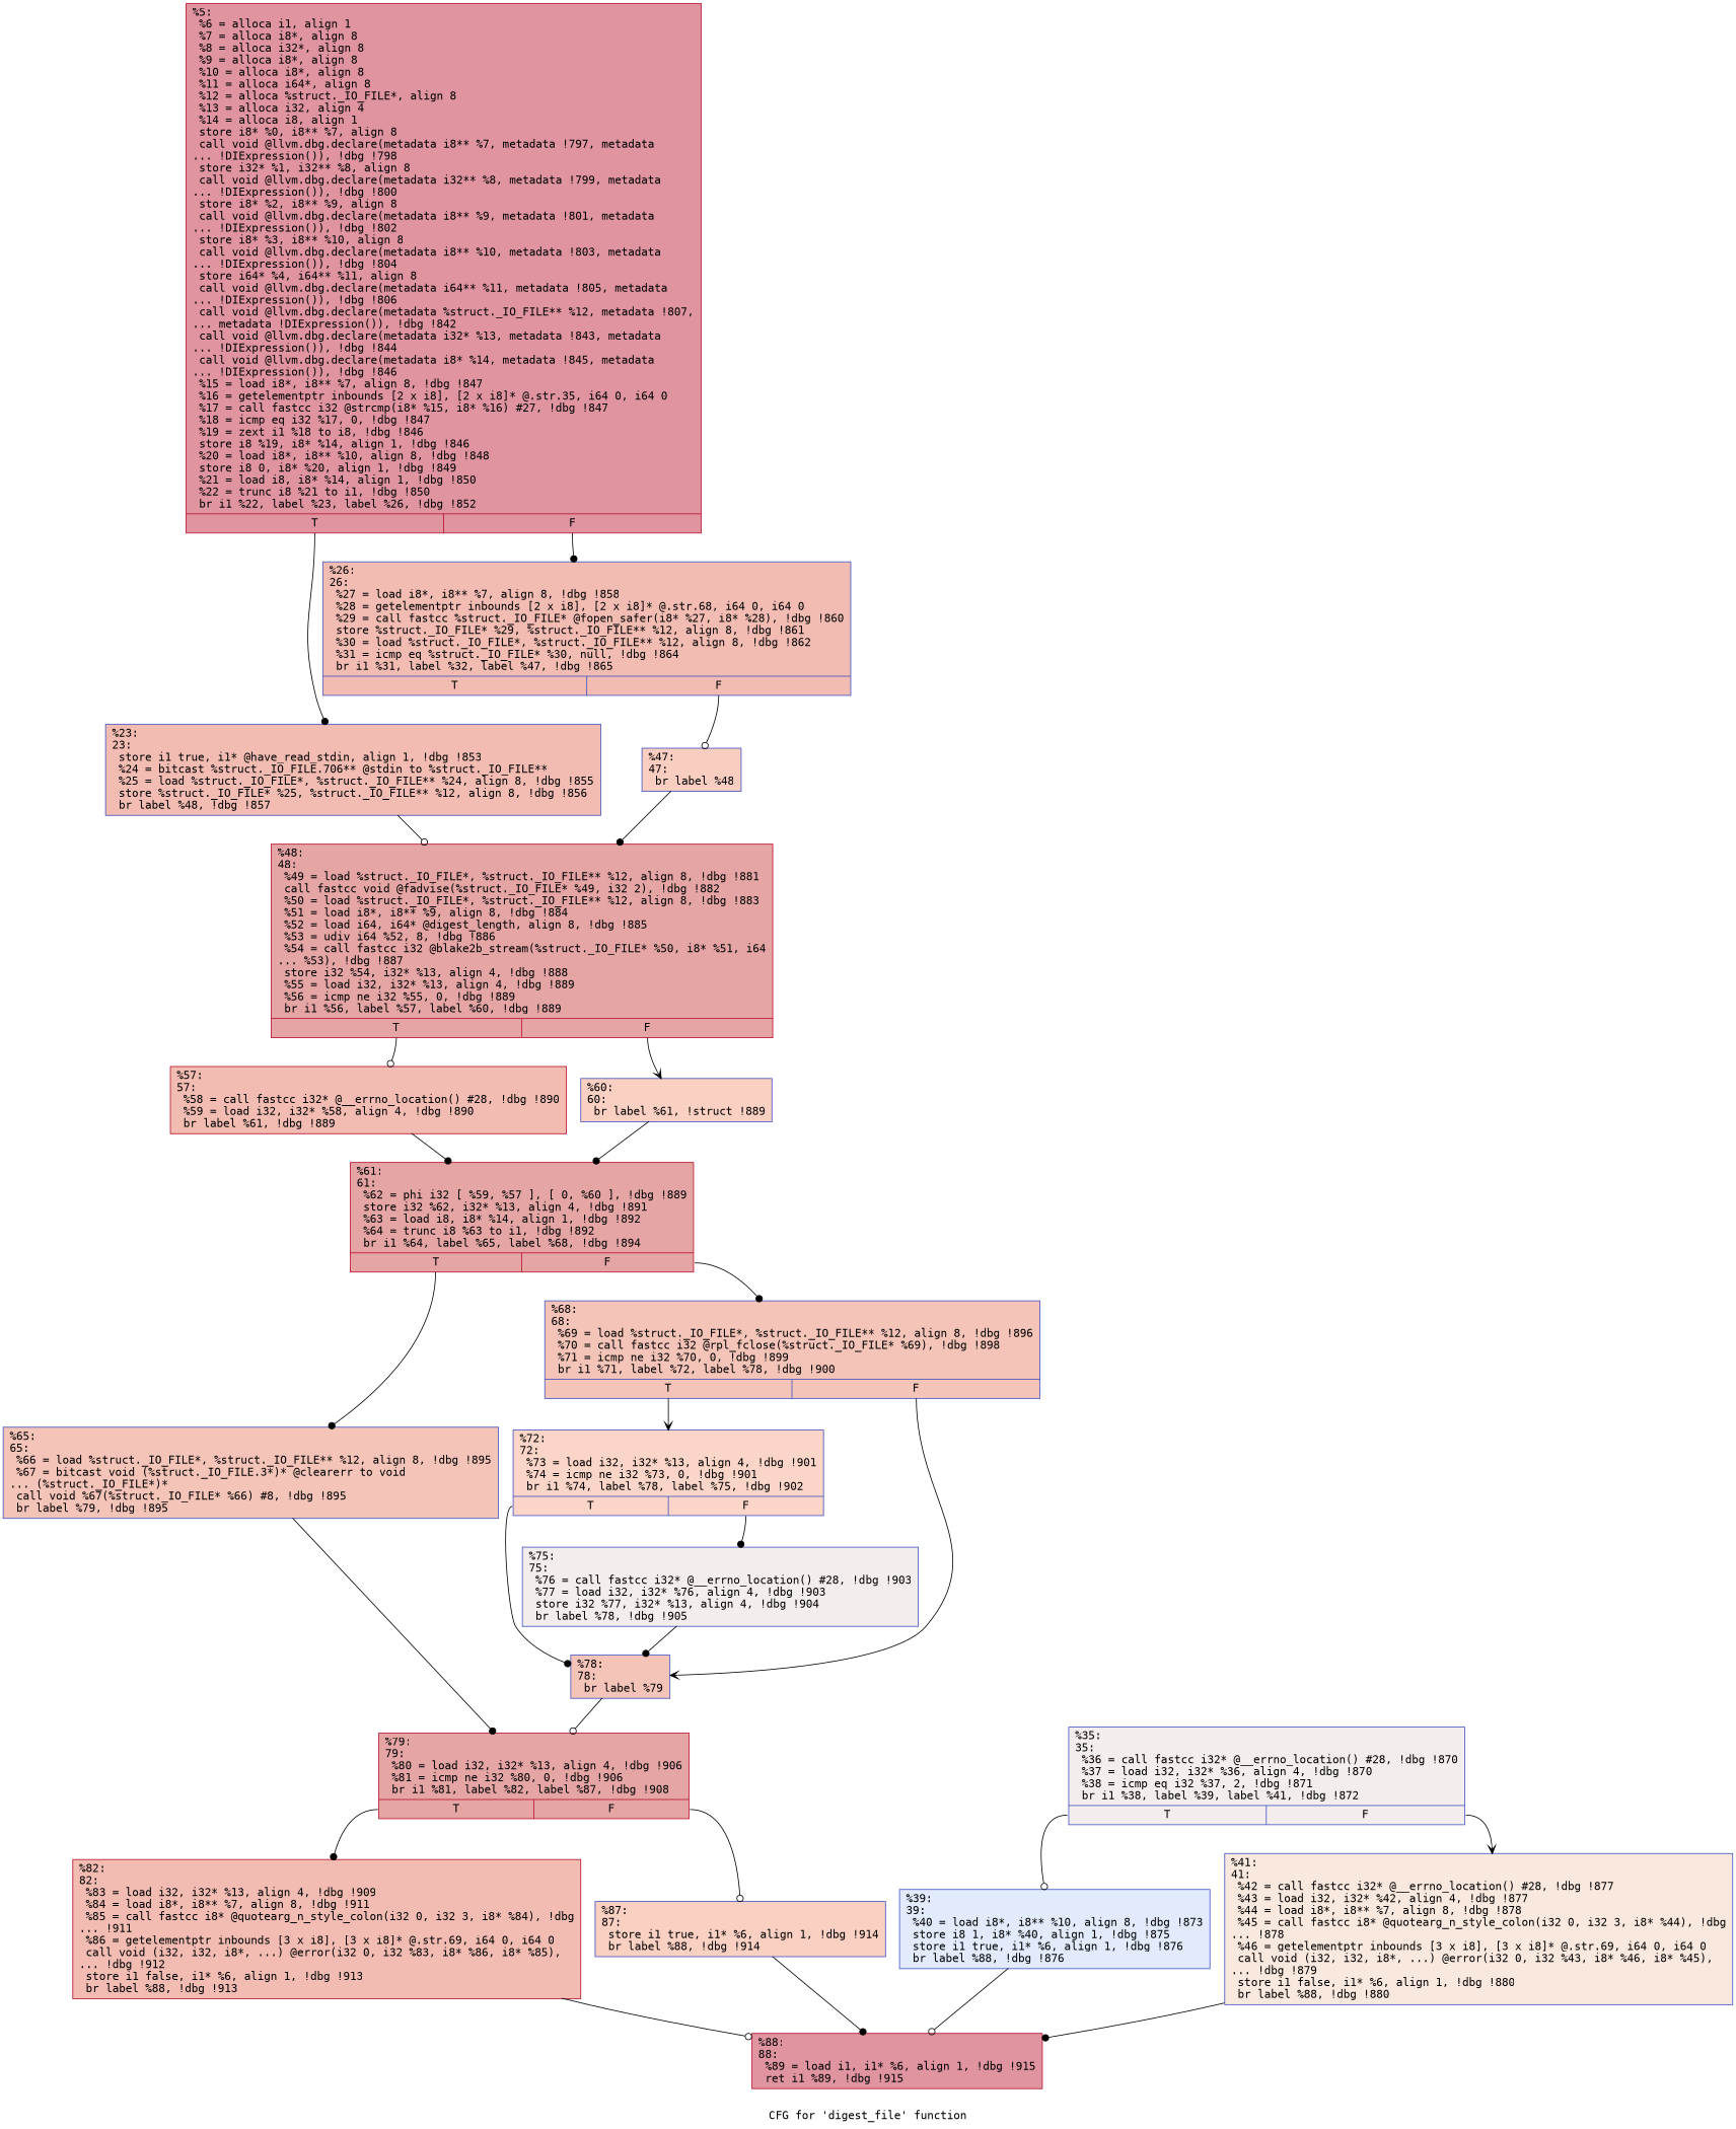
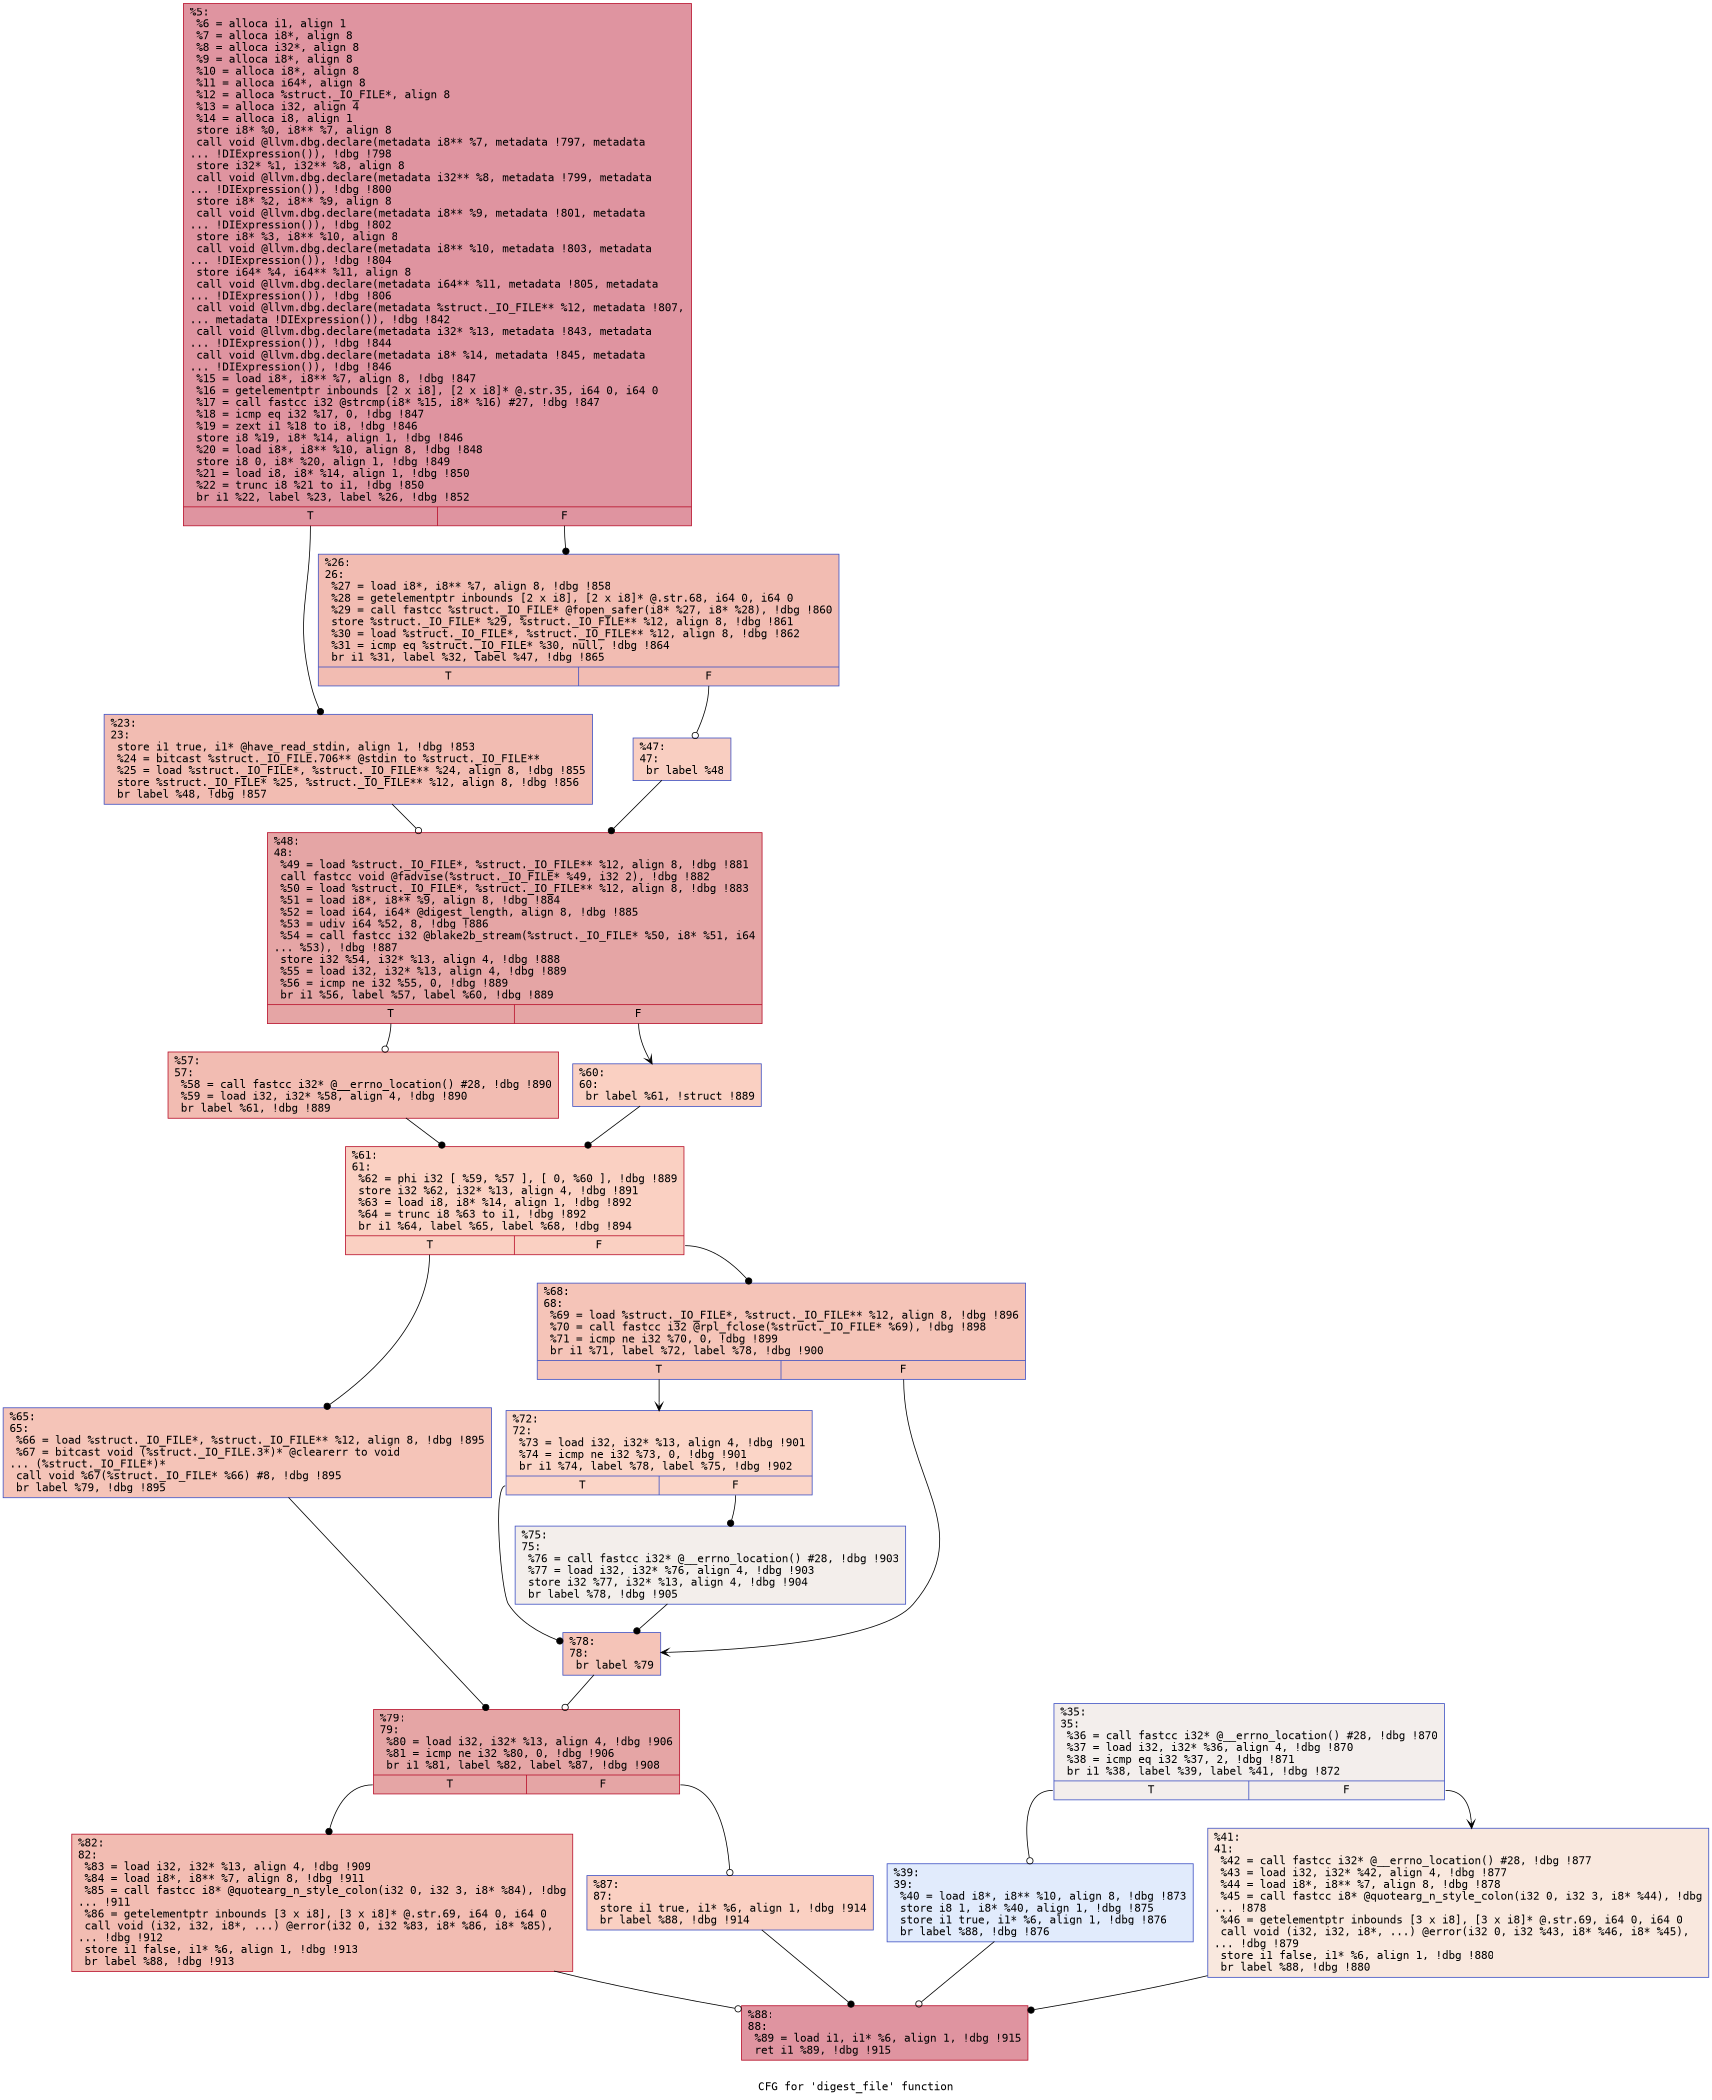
  digraph {
    fontname="DejaVu Sans Mono"
    label="CFG for 'digest_file' function"
    node [color="#3d50c3ff" fillcolor="#e1675170" fontname="DejaVu Sans Mono" shape=record style=filled]
    edge [arrowhead=dot fontname="DejaVu Sans Mono"]
    n1 [color="#b70d28ff" fillcolor="#b70d2870" label="{%5:\l  %6 = alloca i1, align 1\l  %7 = alloca i8*, align 8\l  %8 = alloca i32*, align 8\l  %9 = alloca i8*, align 8\l  %10 = alloca i8*, align 8\l  %11 = alloca i64*, align 8\l  %12 = alloca %struct._IO_FILE*, align 8\l  %13 = alloca i32, align 4\l  %14 = alloca i8, align 1\l  store i8* %0, i8** %7, align 8\l  call void @llvm.dbg.declare(metadata i8** %7, metadata !797, metadata\l... !DIExpression()), !dbg !798\l  store i32* %1, i32** %8, align 8\l  call void @llvm.dbg.declare(metadata i32** %8, metadata !799, metadata\l... !DIExpression()), !dbg !800\l  store i8* %2, i8** %9, align 8\l  call void @llvm.dbg.declare(metadata i8** %9, metadata !801, metadata\l... !DIExpression()), !dbg !802\l  store i8* %3, i8** %10, align 8\l  call void @llvm.dbg.declare(metadata i8** %10, metadata !803, metadata\l... !DIExpression()), !dbg !804\l  store i64* %4, i64** %11, align 8\l  call void @llvm.dbg.declare(metadata i64** %11, metadata !805, metadata\l... !DIExpression()), !dbg !806\l  call void @llvm.dbg.declare(metadata %struct._IO_FILE** %12, metadata !807,\l... metadata !DIExpression()), !dbg !842\l  call void @llvm.dbg.declare(metadata i32* %13, metadata !843, metadata\l... !DIExpression()), !dbg !844\l  call void @llvm.dbg.declare(metadata i8* %14, metadata !845, metadata\l... !DIExpression()), !dbg !846\l  %15 = load i8*, i8** %7, align 8, !dbg !847\l  %16 = getelementptr inbounds [2 x i8], [2 x i8]* @.str.35, i64 0, i64 0\l  %17 = call fastcc i32 @strcmp(i8* %15, i8* %16) #27, !dbg !847\l  %18 = icmp eq i32 %17, 0, !dbg !847\l  %19 = zext i1 %18 to i8, !dbg !846\l  store i8 %19, i8* %14, align 1, !dbg !846\l  %20 = load i8*, i8** %10, align 8, !dbg !848\l  store i8 0, i8* %20, align 1, !dbg !849\l  %21 = load i8, i8* %14, align 1, !dbg !850\l  %22 = trunc i8 %21 to i1, !dbg !850\l  br i1 %22, label %23, label %26, !dbg !852\l|{<s0>T|<s1>F}}"]
    n2 [label="{%23:\l23:                                               \l  store i1 true, i1* @have_read_stdin, align 1, !dbg !853\l  %24 = bitcast %struct._IO_FILE.706** @stdin to %struct._IO_FILE**\l  %25 = load %struct._IO_FILE*, %struct._IO_FILE** %24, align 8, !dbg !855\l  store %struct._IO_FILE* %25, %struct._IO_FILE** %12, align 8, !dbg !856\l  br label %48, !dbg !857\l}"]
    n3 [label="{%26:\l26:                                               \l  %27 = load i8*, i8** %7, align 8, !dbg !858\l  %28 = getelementptr inbounds [2 x i8], [2 x i8]* @.str.68, i64 0, i64 0\l  %29 = call fastcc %struct._IO_FILE* @fopen_safer(i8* %27, i8* %28), !dbg !860\l  store %struct._IO_FILE* %29, %struct._IO_FILE** %12, align 8, !dbg !861\l  %30 = load %struct._IO_FILE*, %struct._IO_FILE** %12, align 8, !dbg !862\l  %31 = icmp eq %struct._IO_FILE* %30, null, !dbg !864\l  br i1 %31, label %32, label %47, !dbg !865\l|{<s0>T|<s1>F}}"]
    n4 [color="#b70d28ff" fillcolor="#c5333470" label="{%48:\l48:                                               \l  %49 = load %struct._IO_FILE*, %struct._IO_FILE** %12, align 8, !dbg !881\l  call fastcc void @fadvise(%struct._IO_FILE* %49, i32 2), !dbg !882\l  %50 = load %struct._IO_FILE*, %struct._IO_FILE** %12, align 8, !dbg !883\l  %51 = load i8*, i8** %9, align 8, !dbg !884\l  %52 = load i64, i64* @digest_length, align 8, !dbg !885\l  %53 = udiv i64 %52, 8, !dbg !886\l  %54 = call fastcc i32 @blake2b_stream(%struct._IO_FILE* %50, i8* %51, i64\l... %53), !dbg !887\l  store i32 %54, i32* %13, align 4, !dbg !888\l  %55 = load i32, i32* %13, align 4, !dbg !889\l  %56 = icmp ne i32 %55, 0, !dbg !889\l  br i1 %56, label %57, label %60, !dbg !889\l|{<s0>T|<s1>F}}"]
    n5 [fillcolor="#f2907270" label="{%47:\l47:                                               \l  br label %48\l}"]
    n6 [color="#b70d28ff" label="{%57:\l57:                                               \l  %58 = call fastcc i32* @__errno_location() #28, !dbg !890\l  %59 = load i32, i32* %58, align 4, !dbg !890\l  br label %61, !dbg !889\l}"]
    n7 [fillcolor="#f3947570" label="{%60:\l60:                                               \l  br label %61, !struct !889\l}"]
-   n8 [color="#b70d28ff" fillcolor="#c5333470" label="{%61:\l61:                                               \l  %62 = phi i32 [ %59, %57 ], [ 0, %60 ], !dbg !889\l  store i32 %62, i32* %13, align 4, !dbg !891\l  %63 = load i8, i8* %14, align 1, !dbg !892\l  %64 = trunc i8 %63 to i1, !dbg !892\l  br i1 %64, label %65, label %68, !dbg !894\l|{<s0>T|<s1>F}}"]
+   n8 [color="#b70d28ff" fillcolor="#f3947570" label="{%61:\l61:                                               \l  %62 = phi i32 [ %59, %57 ], [ 0, %60 ], !dbg !889\l  store i32 %62, i32* %13, align 4, !dbg !891\l  %63 = load i8, i8* %14, align 1, !dbg !892\l  %64 = trunc i8 %63 to i1, !dbg !892\l  br i1 %64, label %65, label %68, !dbg !894\l|{<s0>T|<s1>F}}"]
    n9 [fillcolor="#e3d9d370" label="{%35:\l35:                                               \l  %36 = call fastcc i32* @__errno_location() #28, !dbg !870\l  %37 = load i32, i32* %36, align 4, !dbg !870\l  %38 = icmp eq i32 %37, 2, !dbg !871\l  br i1 %38, label %39, label %41, !dbg !872\l|{<s0>T|<s1>F}}"]
    n10 [fillcolor="#f2cab570" label="{%41:\l41:                                               \l  %42 = call fastcc i32* @__errno_location() #28, !dbg !877\l  %43 = load i32, i32* %42, align 4, !dbg !877\l  %44 = load i8*, i8** %7, align 8, !dbg !878\l  %45 = call fastcc i8* @quotearg_n_style_colon(i32 0, i32 3, i8* %44), !dbg\l... !878\l  %46 = getelementptr inbounds [3 x i8], [3 x i8]* @.str.69, i64 0, i64 0\l  call void (i32, i32, i8*, ...) @error(i32 0, i32 %43, i8* %46, i8* %45),\l... !dbg !879\l  store i1 false, i1* %6, align 1, !dbg !880\l  br label %88, !dbg !880\l}"]
    n11 [fillcolor="#bbd1f870" label="{%39:\l39:                                               \l  %40 = load i8*, i8** %10, align 8, !dbg !873\l  store i8 1, i8* %40, align 1, !dbg !875\l  store i1 true, i1* %6, align 1, !dbg !876\l  br label %88, !dbg !876\l}"]
    n12 [color="#b70d28ff" fillcolor="#b70d2870" label="{%88:\l88:                                               \l  %89 = load i1, i1* %6, align 1, !dbg !915\l  ret i1 %89, !dbg !915\l}"]
    n13 [fillcolor="#e97a5f70" label="{%65:\l65:                                               \l  %66 = load %struct._IO_FILE*, %struct._IO_FILE** %12, align 8, !dbg !895\l  %67 = bitcast void (%struct._IO_FILE.3*)* @clearerr to void\l... (%struct._IO_FILE*)*\l  call void %67(%struct._IO_FILE* %66) #8, !dbg !895\l  br label %79, !dbg !895\l}"]
    n14 [fillcolor="#e97a5f70" label="{%68:\l68:                                               \l  %69 = load %struct._IO_FILE*, %struct._IO_FILE** %12, align 8, !dbg !896\l  %70 = call fastcc i32 @rpl_fclose(%struct._IO_FILE* %69), !dbg !898\l  %71 = icmp ne i32 %70, 0, !dbg !899\l  br i1 %71, label %72, label %78, !dbg !900\l|{<s0>T|<s1>F}}"]
    n15 [color="#b70d28ff" fillcolor="#c5333470" label="{%79:\l79:                                               \l  %80 = load i32, i32* %13, align 4, !dbg !906\l  %81 = icmp ne i32 %80, 0, !dbg !906\l  br i1 %81, label %82, label %87, !dbg !908\l|{<s0>T|<s1>F}}"]
    n16 [fillcolor="#f5a08170" label="{%72:\l72:                                               \l  %73 = load i32, i32* %13, align 4, !dbg !901\l  %74 = icmp ne i32 %73, 0, !dbg !901\l  br i1 %74, label %78, label %75, !dbg !902\l|{<s0>T|<s1>F}}"]
    n17 [fillcolor="#e97a5f70" label="{%78:\l78:                                               \l  br label %79\l}"]
    n18 [color="#b70d28ff" label="{%82:\l82:                                               \l  %83 = load i32, i32* %13, align 4, !dbg !909\l  %84 = load i8*, i8** %7, align 8, !dbg !911\l  %85 = call fastcc i8* @quotearg_n_style_colon(i32 0, i32 3, i8* %84), !dbg\l... !911\l  %86 = getelementptr inbounds [3 x i8], [3 x i8]* @.str.69, i64 0, i64 0\l  call void (i32, i32, i8*, ...) @error(i32 0, i32 %83, i8* %86, i8* %85),\l... !dbg !912\l  store i1 false, i1* %6, align 1, !dbg !913\l  br label %88, !dbg !913\l}"]
    n19 [fillcolor="#f3947570" label="{%87:\l87:                                               \l  store i1 true, i1* %6, align 1, !dbg !914\l  br label %88, !dbg !914\l}"]
    n20 [fillcolor="#e5d8d170" label="{%75:\l75:                                               \l  %76 = call fastcc i32* @__errno_location() #28, !dbg !903\l  %77 = load i32, i32* %76, align 4, !dbg !903\l  store i32 %77, i32* %13, align 4, !dbg !904\l  br label %78, !dbg !905\l}"]
    n1 -> n2 [tailport=s0]
    n1 -> n3 [tailport=s1]
    n2 -> n4 [arrowhead=odot]
    n3 -> n5 [arrowhead=odot tailport=s1]
    n4 -> n6 [arrowhead=odot tailport=s0]
    n4 -> n7 [arrowhead=vee tailport=s1]
    n5 -> n4
    n6 -> n8
    n7 -> n8
    n8 -> n13 [tailport=s0]
    n8 -> n14 [tailport=s1]
    n9 -> n10 [arrowhead=vee tailport=s1]
    n9 -> n11 [arrowhead=odot tailport=s0]
    n10 -> n12
    n11 -> n12 [arrowhead=odot]
    n13 -> n15
    n14 -> n16 [arrowhead=vee tailport=s0]
    n14 -> n17 [arrowhead=vee tailport=s1]
    n15 -> n18 [tailport=s0]
    n15 -> n19 [arrowhead=odot tailport=s1]
    n16 -> n17 [tailport=s0]
    n16 -> n20 [tailport=s1]
    n17 -> n15 [arrowhead=odot]
    n18 -> n12 [arrowhead=odot]
    n19 -> n12
    n20 -> n17
  }
